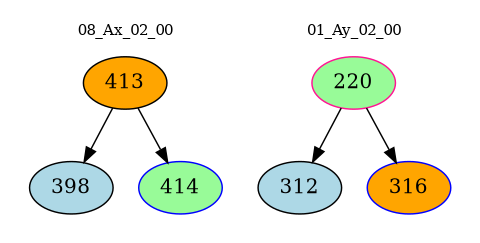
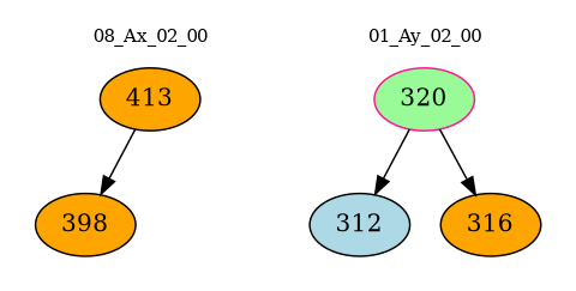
  digraph {
    node [color=black fillcolor=orange style=filled]
    edge [color=black]
    n1 [label=413]
-   n2 [fillcolor=lightblue label=398]
-   n3 [color=blue fillcolor=palegreen label=414]
-   n4 [color=deeppink fillcolor=palegreen label=220]
+   n2 [label=398]
+   n4 [color=deeppink fillcolor=palegreen label=320]
    n5 [fillcolor=lightblue label=312]
-   n6 [color=blue label=316]
+   n6 [label=316]
    subgraph cluster_1 {
      color=white
      fontsize=10
      label="08_Ax_02_00"
      n1
      n2
-     n3
    }
    subgraph cluster_2 {
      color=white
      fontsize=10
      label="01_Ay_02_00"
      n4
      n5
      n6
    }
    n1 -> n2
-   n1 -> n3
    n4 -> n5
    n4 -> n6
  }
